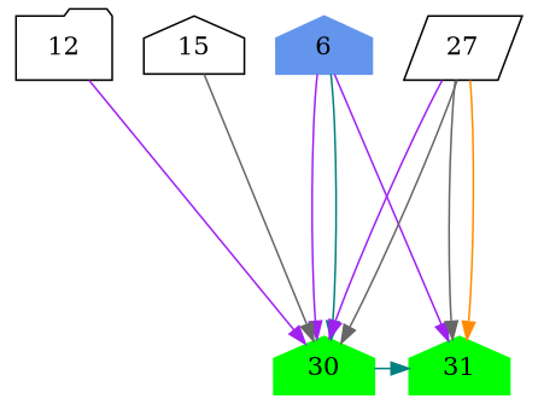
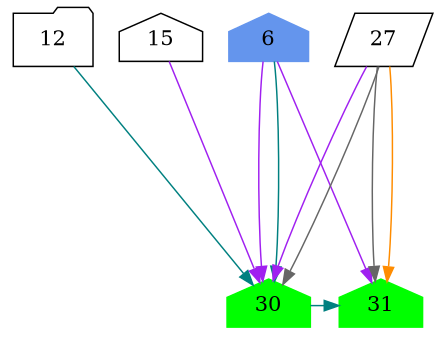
  digraph {
    fontname="DejaVu Serif"
    ranksep=2.0
    node [color=black fontname="DejaVu Serif" shape=house]
    edge [color=purple fontname="DejaVu Serif"]
    6 [color=cornflowerblue style=filled]
    12 [shape=folder]
    15
    27 [shape=parallelogram]
    30 [color=green style=filled]
    31 [color=green style=filled]
    subgraph sub_1 {
      rank=same
      6
    }
    subgraph sub_2 {
      rank=same
      12
      15
      27
    }
    subgraph sub_3 {
      rank=same
      30
      31
    }
    6 -> 30
    6 -> 30 [color=teal]
    6 -> 31
-   12 -> 30
-   15 -> 30 [color=gray40]
+   12 -> 30 [color=teal]
+   15 -> 30
    27 -> 30
    27 -> 30 [color=gray40]
    27 -> 31 [color=gray40]
    27 -> 31 [color=darkorange]
    30 -> 31 [color=teal]
  }
